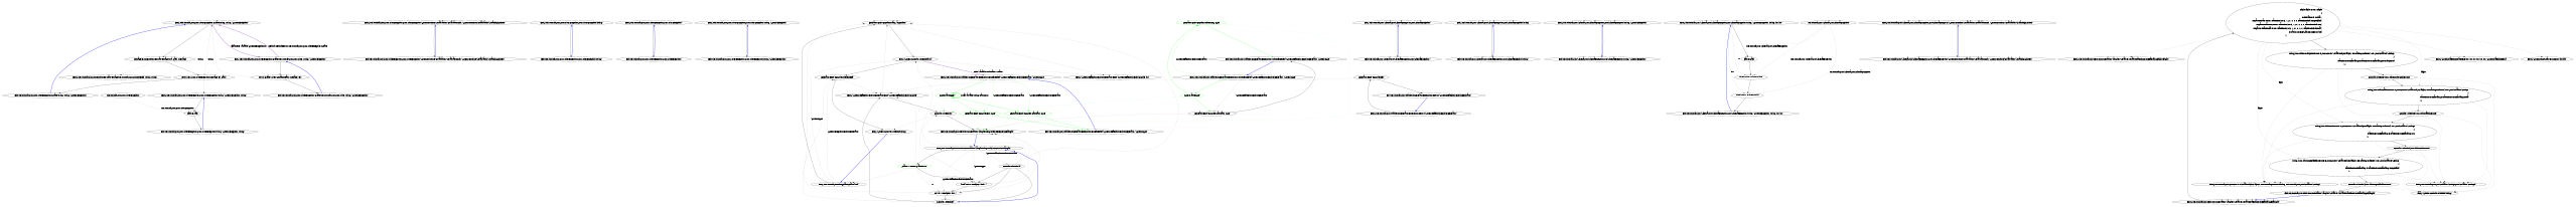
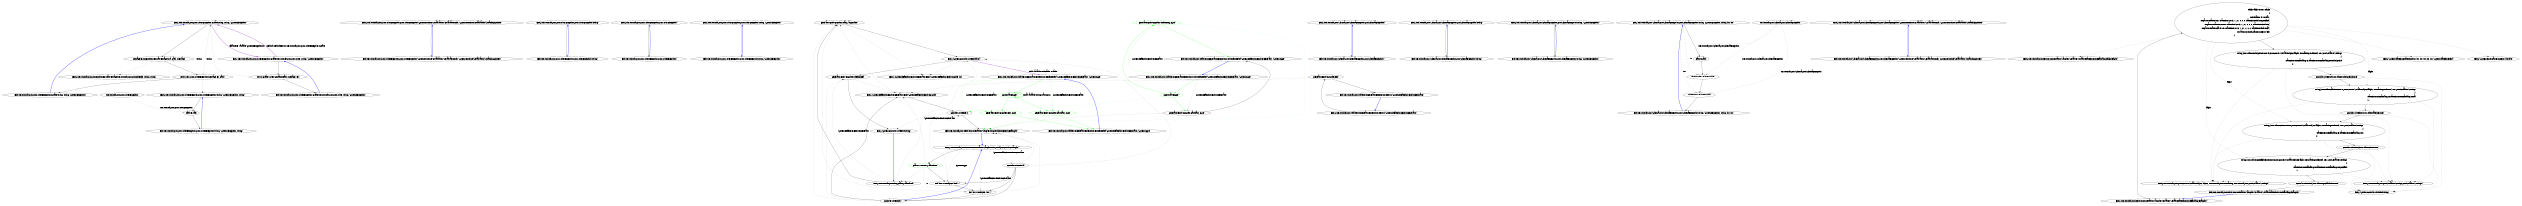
  digraph {
    node [cluster="Newtonsoft.Json.Tests.Documentation.Samples.Serializer.SerializeDateTimeZoneHandling.Example()" file="JPathExecuteTests.cs" span="0-0"]
    edge [style=solid]
    n1 [cluster="Newtonsoft.Json.JsonWriterException.Create(string, string, System.Exception)" file="JObject.cs" label="Entry Newtonsoft.Json.JsonWriterException.Create(string, string, System.Exception)" span="99-99"]
    n2 [cluster="Newtonsoft.Json.JsonWriterException.Create(string, string, System.Exception)" file="JObject.cs" label="message = JsonPosition.FormatMessage(null, path, message)" span="101-101"]
    n3 [cluster="Newtonsoft.Json.JsonWriterException.Create(string, string, System.Exception)" file="JObject.cs" label="return new JsonWriterException(message, ex, path);" span="103-103"]
    n4 [cluster="Newtonsoft.Json.JsonWriterException.Create(Newtonsoft.Json.JsonWriter, string, System.Exception)" file="JObject.cs" label="Entry Newtonsoft.Json.JsonWriterException.Create(Newtonsoft.Json.JsonWriter, string, System.Exception)" span="94-94"]
    n5 [cluster="Newtonsoft.Json.JsonPosition.FormatMessage(Newtonsoft.Json.IJsonLineInfo, string, string)" file="JObject.cs" label="Entry Newtonsoft.Json.JsonPosition.FormatMessage(Newtonsoft.Json.IJsonLineInfo, string, string)" span="139-139"]
    n6 [cluster="Newtonsoft.Json.JsonWriterException.Create(string, string, System.Exception)" file="JObject.cs" label="Exit Newtonsoft.Json.JsonWriterException.Create(string, string, System.Exception)" span="99-99"]
    n7 [cluster="Newtonsoft.Json.JsonWriterException.JsonWriterException(string, System.Exception, string)" file="JObject.cs" label="Entry Newtonsoft.Json.JsonWriterException.JsonWriterException(string, System.Exception, string)" span="88-88"]
    n8 [cluster="Newtonsoft.Json.JsonWriterException.Create(Newtonsoft.Json.JsonWriter, string, System.Exception)" file="JObject.cs" label="return Create(writer.ContainerPath, message, ex);" span="96-96"]
    n9 [cluster="Newtonsoft.Json.JsonWriterException.JsonWriterException(string, System.Exception, string)" file="JObject.cs" label="Path = path" span="91-91"]
    n10 [cluster="Newtonsoft.Json.JsonWriterException.JsonWriterException(System.Runtime.Serialization.SerializationInfo, System.Runtime.Serialization.StreamingContext)" file="JObject.cs" label="Entry Newtonsoft.Json.JsonWriterException.JsonWriterException(System.Runtime.Serialization.SerializationInfo, System.Runtime.Serialization.StreamingContext)" span="82-82"]
    n11 [cluster="Newtonsoft.Json.JsonWriterException.JsonWriterException(System.Runtime.Serialization.SerializationInfo, System.Runtime.Serialization.StreamingContext)" file="JObject.cs" label="Exit Newtonsoft.Json.JsonWriterException.JsonWriterException(System.Runtime.Serialization.SerializationInfo, System.Runtime.Serialization.StreamingContext)" span="82-82"]
    n12 [cluster="Newtonsoft.Json.JsonWriterException.Create(Newtonsoft.Json.JsonWriter, string, System.Exception)" file="JObject.cs" label="Exit Newtonsoft.Json.JsonWriterException.Create(Newtonsoft.Json.JsonWriter, string, System.Exception)" span="94-94"]
    n13 [cluster="Newtonsoft.Json.JsonWriterException.JsonWriterException(string, System.Exception, string)" file="JObject.cs" label="Exit Newtonsoft.Json.JsonWriterException.JsonWriterException(string, System.Exception, string)" span="88-88"]
    n14 [cluster="Newtonsoft.Json.JsonWriterException.JsonWriterException(string)" file="JObject.cs" label="Entry Newtonsoft.Json.JsonWriterException.JsonWriterException(string)" span="58-58"]
    n15 [cluster="Newtonsoft.Json.JsonWriterException.JsonWriterException(string)" file="JObject.cs" label="Exit Newtonsoft.Json.JsonWriterException.JsonWriterException(string)" span="58-58"]
    n16 [cluster="Newtonsoft.Json.JsonWriterException.JsonWriterException()" file="JObject.cs" label="Entry Newtonsoft.Json.JsonWriterException.JsonWriterException()" span="49-49"]
    n17 [cluster="Newtonsoft.Json.JsonWriterException.JsonWriterException()" file="JObject.cs" label="Exit Newtonsoft.Json.JsonWriterException.JsonWriterException()" span="49-49"]
    n18 [cluster="Newtonsoft.Json.JsonWriterException.JsonWriterException(string, System.Exception)" file="JObject.cs" label="Entry Newtonsoft.Json.JsonWriterException.JsonWriterException(string, System.Exception)" span="69-69"]
    n19 [cluster="Newtonsoft.Json.JsonWriterException.JsonWriterException(string, System.Exception)" file="JObject.cs" label="Exit Newtonsoft.Json.JsonWriterException.JsonWriterException(string, System.Exception)" span="69-69"]
    n20 [file="JObject.cs" label="Newtonsoft.Json.JsonWriterException" cluster="" span=""]
    n21 [cluster="Newtonsoft.Json.Utilities.ILGeneratorExtensions.PushArrayInstance(System.Reflection.Emit.ILGenerator, int, int)" label="generator.Emit(OpCodes.Ldarg, argsIndex)" span="49-49"]
    n22 [cluster="System.Reflection.Emit.ILGenerator.Emit(System.Reflection.Emit.OpCode, int)" label="Entry System.Reflection.Emit.ILGenerator.Emit(System.Reflection.Emit.OpCode, int)"]
    n23 [cluster="System.Console.WriteLine(bool)" label="Entry System.Console.WriteLine(bool)"]
    n24 [cluster="Newtonsoft.Json.Utilities.ILGeneratorExtensions.PushArrayInstance(System.Reflection.Emit.ILGenerator, int, int)" label="generator.Emit(OpCodes.Ldelem_Ref)" span="51-51"]
    n25 [cluster="Newtonsoft.Json.Utilities.ILGeneratorExtensions.BoxIfNeeded(System.Reflection.Emit.ILGenerator, System.Type)" label="Entry Newtonsoft.Json.Utilities.ILGeneratorExtensions.BoxIfNeeded(System.Reflection.Emit.ILGenerator, System.Type)" span="54-54"]
    n26 [cluster="System.Console.WriteLine(string)" label="Entry System.Console.WriteLine(string)"]
    n27 [cluster="System.Reflection.Emit.ILGenerator.Emit(System.Reflection.Emit.OpCode)" label="Entry System.Reflection.Emit.ILGenerator.Emit(System.Reflection.Emit.OpCode)"]
    n28 [cluster="Newtonsoft.Json.Linq.JValue.JValue(bool)" label="Entry Newtonsoft.Json.Linq.JValue.JValue(bool)" span="145-145"]
    n29 [cluster="Newtonsoft.Json.Tests.Documentation.Samples.Linq.ToObjectGeneric.Example()" label="Console.WriteLine(s)" span="27-27"]
    n30 [cluster="Newtonsoft.Json.Tests.Documentation.Samples.Linq.ToObjectGeneric.Example()" label="Exit Newtonsoft.Json.Tests.Documentation.Samples.Linq.ToObjectGeneric.Example()" span="10-10"]
    n31 [cluster="Newtonsoft.Json.Tests.Documentation.Samples.Linq.ToObjectGeneric.Example()" label="Entry Newtonsoft.Json.Tests.Documentation.Samples.Linq.ToObjectGeneric.Example()" span="10-10"]
    n32 [cluster="Newtonsoft.Json.Tests.Documentation.Samples.Linq.ToObjectGeneric.Example()" label="bool b = v1.ToObject<bool>()" span="15-15"]
    n33 [cluster="Newtonsoft.Json.Tests.Documentation.Samples.Linq.ToObjectGeneric.Example()" label="Console.WriteLine(b)" span="17-17"]
    n34 [cluster="Newtonsoft.Json.Tests.Documentation.Samples.Linq.ToObjectGeneric.Example()" label="int i = v1.ToObject<int>()" span="20-20"]
    n35 [cluster="Newtonsoft.Json.Tests.Documentation.Samples.Linq.ToObjectGeneric.Example()" color=green label="JValue v1 = new JValue(true)" span="13-13"]
    n36 [cluster="Newtonsoft.Json.Tests.Documentation.Samples.Linq.ToObjectGeneric.Example()" label="Console.WriteLine(i)" span="22-22"]
    n37 [cluster="Newtonsoft.Json.Utilities.ILGeneratorExtensions.UnboxIfNeeded(System.Reflection.Emit.ILGenerator, System.Type)" label="Entry Newtonsoft.Json.Utilities.ILGeneratorExtensions.UnboxIfNeeded(System.Reflection.Emit.ILGenerator, System.Type)" span="66-66"]
    n38 [cluster="Newtonsoft.Json.Utilities.ILGeneratorExtensions.UnboxIfNeeded(System.Reflection.Emit.ILGenerator, System.Type)" color=green community=0 label="type.IsValueType()" span="68-68"]
    n39 [cluster="Newtonsoft.Json.Utilities.ILGeneratorExtensions.UnboxIfNeeded(System.Reflection.Emit.ILGenerator, System.Type)" color=green community=0 label="generator.Emit(OpCodes.Unbox_Any, type)" span="70-70"]
    n40 [cluster="Newtonsoft.Json.Utilities.ILGeneratorExtensions.UnboxIfNeeded(System.Reflection.Emit.ILGenerator, System.Type)" label="generator.Emit(OpCodes.Castclass, type)" span="74-74"]
    n41 [cluster="Newtonsoft.Json.Utilities.ILGeneratorExtensions.UnboxIfNeeded(System.Reflection.Emit.ILGenerator, System.Type)" label="Exit Newtonsoft.Json.Utilities.ILGeneratorExtensions.UnboxIfNeeded(System.Reflection.Emit.ILGenerator, System.Type)" span="66-66"]
    n42 [cluster="Newtonsoft.Json.Utilities.ILGeneratorExtensions.BoxIfNeeded(System.Reflection.Emit.ILGenerator, System.Type)" color=green community=0 label="type.IsValueType()" span="56-56"]
    n43 [cluster="Newtonsoft.Json.Utilities.ILGeneratorExtensions.BoxIfNeeded(System.Reflection.Emit.ILGenerator, System.Type)" color=green community=0 label="generator.Emit(OpCodes.Box, type)" span="58-58"]
    n44 [cluster="Newtonsoft.Json.Utilities.ILGeneratorExtensions.BoxIfNeeded(System.Reflection.Emit.ILGenerator, System.Type)" color=green community=0 label="generator.Emit(OpCodes.Castclass, type)" span="62-62"]
    n45 [cluster="Newtonsoft.Json.Utilities.ILGeneratorExtensions.BoxIfNeeded(System.Reflection.Emit.ILGenerator, System.Type)" label="Exit Newtonsoft.Json.Utilities.ILGeneratorExtensions.BoxIfNeeded(System.Reflection.Emit.ILGenerator, System.Type)" span="54-54"]
    n46 [cluster="Newtonsoft.Json.Utilities.ILGeneratorExtensions.Return(System.Reflection.Emit.ILGenerator)" label="Entry Newtonsoft.Json.Utilities.ILGeneratorExtensions.Return(System.Reflection.Emit.ILGenerator)" span="90-90"]
    n47 [cluster="Newtonsoft.Json.Utilities.ILGeneratorExtensions.Return(System.Reflection.Emit.ILGenerator)" label="generator.Emit(OpCodes.Ret)" span="92-92"]
    n48 [cluster="Newtonsoft.Json.Utilities.ILGeneratorExtensions.Return(System.Reflection.Emit.ILGenerator)" label="Exit Newtonsoft.Json.Utilities.ILGeneratorExtensions.Return(System.Reflection.Emit.ILGenerator)" span="90-90"]
    n49 [cluster="Newtonsoft.Json.Schema.JsonSchemaException.JsonSchemaException()" file="MergeTests.cs" label="Entry Newtonsoft.Json.Schema.JsonSchemaException.JsonSchemaException()" span="65-65"]
    n50 [cluster="Newtonsoft.Json.Schema.JsonSchemaException.JsonSchemaException()" file="MergeTests.cs" label="Exit Newtonsoft.Json.Schema.JsonSchemaException.JsonSchemaException()" span="65-65"]
    n51 [cluster="Newtonsoft.Json.Schema.JsonSchemaException.JsonSchemaException(string)" file="MergeTests.cs" label="Entry Newtonsoft.Json.Schema.JsonSchemaException.JsonSchemaException(string)" span="74-74"]
    n52 [cluster="Newtonsoft.Json.Schema.JsonSchemaException.JsonSchemaException(string)" file="MergeTests.cs" label="Exit Newtonsoft.Json.Schema.JsonSchemaException.JsonSchemaException(string)" span="74-74"]
    n53 [cluster="Newtonsoft.Json.Schema.JsonSchemaException.JsonSchemaException(string, System.Exception)" file="MergeTests.cs" label="Entry Newtonsoft.Json.Schema.JsonSchemaException.JsonSchemaException(string, System.Exception)" span="85-85"]
    n54 [cluster="Newtonsoft.Json.Schema.JsonSchemaException.JsonSchemaException(string, System.Exception)" file="MergeTests.cs" label="Exit Newtonsoft.Json.Schema.JsonSchemaException.JsonSchemaException(string, System.Exception)" span="85-85"]
    n55 [cluster="Newtonsoft.Json.Schema.JsonSchemaException.JsonSchemaException(string, System.Exception, string, int, int)" file="MergeTests.cs" label="Entry Newtonsoft.Json.Schema.JsonSchemaException.JsonSchemaException(string, System.Exception, string, int, int)" span="104-104"]
    n56 [cluster="Newtonsoft.Json.Schema.JsonSchemaException.JsonSchemaException(string, System.Exception, string, int, int)" file="MergeTests.cs" label="Path = path" span="107-107"]
    n57 [cluster="Newtonsoft.Json.Schema.JsonSchemaException.JsonSchemaException(string, System.Exception, string, int, int)" file="MergeTests.cs" label="LineNumber = lineNumber" span="108-108"]
    n58 [cluster="Newtonsoft.Json.Schema.JsonSchemaException.JsonSchemaException(string, System.Exception, string, int, int)" file="MergeTests.cs" label="LinePosition = linePosition" span="109-109"]
    n59 [cluster="Newtonsoft.Json.Schema.JsonSchemaException.JsonSchemaException(string, System.Exception, string, int, int)" file="MergeTests.cs" label="Exit Newtonsoft.Json.Schema.JsonSchemaException.JsonSchemaException(string, System.Exception, string, int, int)" span="104-104"]
    n60 [cluster="Newtonsoft.Json.Schema.JsonSchemaException.JsonSchemaException(System.Runtime.Serialization.SerializationInfo, System.Runtime.Serialization.StreamingContext)" file="MergeTests.cs" label="Entry Newtonsoft.Json.Schema.JsonSchemaException.JsonSchemaException(System.Runtime.Serialization.SerializationInfo, System.Runtime.Serialization.StreamingContext)" span="98-98"]
    n61 [cluster="Newtonsoft.Json.Schema.JsonSchemaException.JsonSchemaException(System.Runtime.Serialization.SerializationInfo, System.Runtime.Serialization.StreamingContext)" file="MergeTests.cs" label="Exit Newtonsoft.Json.Schema.JsonSchemaException.JsonSchemaException(System.Runtime.Serialization.SerializationInfo, System.Runtime.Serialization.StreamingContext)" span="98-98"]
    n62 [file="MergeTests.cs" label="Newtonsoft.Json.Schema.JsonSchemaException" cluster="" span=""]
    n63 [cluster="Newtonsoft.Json.Tests.Documentation.Samples.Serializer.SerializeDateTimeZoneHandling.Flight.Flight()" file="ThreadSafeStore.cs" label="Entry Newtonsoft.Json.Tests.Documentation.Samples.Serializer.SerializeDateTimeZoneHandling.Flight.Flight()" span="35-35"]
    n64 [file="ThreadSafeStore.cs" label="Entry Newtonsoft.Json.Tests.Documentation.Samples.Serializer.SerializeDateTimeZoneHandling.Example()" span="45-45"]
    n65 [file="ThreadSafeStore.cs" label="Flight flight = new Flight\r\n            {\r\n                Destination = ''Dubai'',\r\n                DepartureDate = new DateTime(2013, 1, 21, 0, 0, 0, DateTimeKind.Unspecified),\r\n                DepartureDateUtc = new DateTime(2013, 1, 21, 0, 0, 0, DateTimeKind.Utc),\r\n                DepartureDateLocal = new DateTime(2013, 1, 21, 0, 0, 0, DateTimeKind.Local),\r\n                Duration = TimeSpan.FromHours(5.5)\r\n            }" span="48-55"]
    n66 [file="ThreadSafeStore.cs" label="string jsonWithRoundtripTimeZone = JsonConvert.SerializeObject(flight, Formatting.Indented, new JsonSerializerSettings\r\n            {\r\n                DateTimeZoneHandling = DateTimeZoneHandling.RoundtripKind\r\n            })" span="57-60"]
    n67 [file="ThreadSafeStore.cs" label="string jsonWithLocalTimeZone = JsonConvert.SerializeObject(flight, Formatting.Indented, new JsonSerializerSettings\r\n            {\r\n                DateTimeZoneHandling = DateTimeZoneHandling.Local\r\n            })" span="71-74"]
    n68 [file="ThreadSafeStore.cs" label="string jsonWithUtcTimeZone = JsonConvert.SerializeObject(flight, Formatting.Indented, new JsonSerializerSettings\r\n            {\r\n                DateTimeZoneHandling = DateTimeZoneHandling.Utc\r\n            })" span="85-88"]
    n69 [file="ThreadSafeStore.cs" label="string jsonWithUnspecifiedTimeZone = JsonConvert.SerializeObject(flight, Formatting.Indented, new JsonSerializerSettings\r\n            {\r\n                DateTimeZoneHandling = DateTimeZoneHandling.Unspecified\r\n            })" span="99-102"]
    n70 [cluster="System.DateTime.DateTime(int, int, int, int, int, int, System.DateTimeKind)" file="ThreadSafeStore.cs" label="Entry System.DateTime.DateTime(int, int, int, int, int, int, System.DateTimeKind)"]
    n71 [cluster="System.TimeSpan.FromHours(double)" file="ThreadSafeStore.cs" label="Entry System.TimeSpan.FromHours(double)"]
    n72 [file="ThreadSafeStore.cs" label="Console.WriteLine(jsonWithRoundtripTimeZone)" span="62-62"]
    n73 [cluster="Newtonsoft.Json.JsonSerializerSettings.JsonSerializerSettings()" file="ThreadSafeStore.cs" label="Entry Newtonsoft.Json.JsonSerializerSettings.JsonSerializerSettings()" span="359-359"]
    n74 [cluster="Newtonsoft.Json.JsonConvert.SerializeObject(object, Newtonsoft.Json.Formatting, Newtonsoft.Json.JsonSerializerSettings)" file="ThreadSafeStore.cs" label="Entry Newtonsoft.Json.JsonConvert.SerializeObject(object, Newtonsoft.Json.Formatting, Newtonsoft.Json.JsonSerializerSettings)" span="606-606"]
    n75 [file="ThreadSafeStore.cs" label="Console.WriteLine(jsonWithLocalTimeZone)" span="76-76"]
    n76 [file="ThreadSafeStore.cs" label="Console.WriteLine(jsonWithUtcTimeZone)" span="90-90"]
    n77 [file="ThreadSafeStore.cs" label="Console.WriteLine(jsonWithUnspecifiedTimeZone)" span="104-104"]
    n78 [cluster="System.Console.WriteLine(string)" file="ThreadSafeStore.cs" label="Entry System.Console.WriteLine(string)"]
    n79 [file="ThreadSafeStore.cs" label="Exit Newtonsoft.Json.Tests.Documentation.Samples.Serializer.SerializeDateTimeZoneHandling.Example()" span="45-45"]
    n1 -> n2
    n1 -> n3 [color=darkseagreen4 label=string style=dashed]
    n1 -> n4 [color=darkorchid label="Parameter variable System.Exception ex" style=bold]
    n2 -> n2 [color=darkseagreen4 label=string style=dashed]
    n2 -> n3
    n2 -> n5 [style=dotted]
    n3 -> n6
    n3 -> n7 [style=dotted]
    n4 -> n1 [color=darkorchid label="method methodReturn Newtonsoft.Json.JsonWriterException Create" style=bold]
    n4 -> n8
    n6 -> n1 [color=blue style=bold]
    n7 -> n9
    n8 -> n1 [style=dotted]
    n8 -> n12
    n9 -> n13
    n10 -> n11
    n11 -> n10 [color=blue style=bold]
    n12 -> n4 [color=blue style=bold]
    n13 -> n7 [color=blue style=bold]
    n14 -> n15
    n15 -> n14 [color=blue style=bold]
    n16 -> n17
    n17 -> n16 [color=blue style=bold]
    n18 -> n19
    n19 -> n18 [color=blue style=bold]
    n20 -> n9 [color=darkseagreen4 label="Newtonsoft.Json.JsonWriterException" style=dashed]
    n21 -> n22 [style=dotted]
    n21 -> n23
    n23 -> n22 [style=dotted]
    n23 -> n24
    n23 -> n25 [color=darkorchid label="Field variable XmlReader _reader" style=bold]
    n24 -> n26
    n24 -> n27 [style=dotted]
    n25 -> n42 [color=green]
    n25 -> n43 [color=green label="System.Reflection.Emit.ILGenerator" style=dashed]
    n25 -> n44 [color=green label="System.Reflection.Emit.ILGenerator" style=dashed]
    n26 -> n28 [color=blue style=bold]
    n27 -> n21 [style=dotted]
    n27 -> n29
    n28 -> n21
-   n28 -> n23 [color=darkseagreen4 label="System.Type" style=dashed]
-   n28 -> n24 [color=darkseagreen4 label="System.Exception.Emit.ILGenerator" style=dashed]
+   n28 -> n23 [color=darkseagreen4 label="System.Reflection.Emit.ILGenerator" style=dashed]
+   n28 -> n24 [color=darkseagreen4 label="System.Reflection.Emit.ILGenerator" style=dashed]
    n29 -> n26 [style=dotted]
    n29 -> n30
    n30 -> n31 [color=blue style=bold]
    n31 -> n32 [color=darkseagreen4 label="System.Type" style=dashed]
    n31 -> n33 [color=darkseagreen4 label="System.Reflection.Emit.ILGenerator" style=dashed]
    n31 -> n34 [color=darkseagreen4 label="System.Reflection.Emit.ILGenerator" style=dashed]
    n31 -> n35
-   n32 -> n21 [style=dotted]
+   n36 -> n21 [style=dotted]
    n32 -> n29 [style=dotted]
    n32 -> n34
    n33 -> n23 [style=dotted]
    n33 -> n30 [style=dotted]
    n33 -> n32
    n33 -> n34
    n33 -> n36
    n34 -> n21 [style=dotted]
    n34 -> n30 [style=dotted]
    n34 -> n36
    n35 -> n27 [style=dotted]
    n35 -> n28 [style=dotted]
    n35 -> n32
    n35 -> n34 [color=darkseagreen4 label=v1 style=dashed]
    n36 -> n24 [style=dotted]
    n36 -> n27
    n36 -> n31 [color=blue style=bold]
    n37 -> n38 [color=green]
    n37 -> n39 [color=green label="System.Reflection.Emit.ILGenerator" style=dashed]
    n37 -> n40 [color=darkseagreen4 label="System.Reflection.Emit.ILGenerator" style=dashed]
    n38 -> n29 [color=green style=dotted]
    n38 -> n39 [color=green]
    n38 -> n40 [color=green]
    n39 -> n30 [color=green style=dotted]
    n39 -> n41 [color=green]
    n40 -> n30 [style=dotted]
    n40 -> n41
    n41 -> n37 [color=blue style=bold]
    n42 -> n29 [color=green style=dotted]
    n42 -> n42 [color=green label="Local variable string statusJson" style=bold]
    n42 -> n43 [color=green]
    n42 -> n44 [color=green]
    n43 -> n30 [color=green style=dotted]
    n43 -> n45 [color=green]
    n44 -> n30 [color=green style=dotted]
    n44 -> n45 [color=green]
    n45 -> n25 [color=blue style=bold]
    n46 -> n47
    n47 -> n27 [style=dotted]
    n47 -> n48
    n48 -> n46 [color=blue style=bold]
    n49 -> n50
    n50 -> n49 [color=blue style=bold]
    n51 -> n52
    n52 -> n51 [color=blue style=bold]
    n53 -> n54
    n54 -> n53 [color=blue style=bold]
    n55 -> n56
    n55 -> n57 [color=darkseagreen4 label=int style=dashed]
    n55 -> n58 [color=darkseagreen4 label=int style=dashed]
    n56 -> n57
    n57 -> n58
    n58 -> n59
    n59 -> n55 [color=blue style=bold]
    n60 -> n61
    n61 -> n60 [color=blue style=bold]
    n62 -> n56 [color=darkseagreen4 label="Newtonsoft.Json.Schema.JsonSchemaException" style=dashed]
    n62 -> n57 [color=darkseagreen4 label="Newtonsoft.Json.Schema.JsonSchemaException" style=dashed]
    n62 -> n58 [color=darkseagreen4 label="Newtonsoft.Json.Schema.JsonSchemaException" style=dashed]
    n64 -> n65
    n65 -> n63 [style=dotted]
    n65 -> n66
    n65 -> n67 [color=darkseagreen4 label=flight style=dashed]
    n65 -> n68 [color=darkseagreen4 label=flight style=dashed]
    n65 -> n69 [color=darkseagreen4 label=flight style=dashed]
    n65 -> n70 [style=dotted]
    n65 -> n71 [style=dotted]
    n66 -> n72
    n66 -> n73 [style=dotted]
    n66 -> n74 [style=dotted]
    n67 -> n73 [style=dotted]
    n67 -> n74 [style=dotted]
    n67 -> n75
    n68 -> n73 [style=dotted]
    n68 -> n74 [style=dotted]
    n68 -> n76
    n69 -> n73 [style=dotted]
    n69 -> n74 [style=dotted]
    n69 -> n77
    n72 -> n67
    n72 -> n78 [style=dotted]
    n75 -> n68
    n75 -> n78 [style=dotted]
    n76 -> n69
    n76 -> n78 [style=dotted]
    n77 -> n78 [style=dotted]
    n77 -> n79
    n79 -> n64 [color=blue style=bold]
  }
